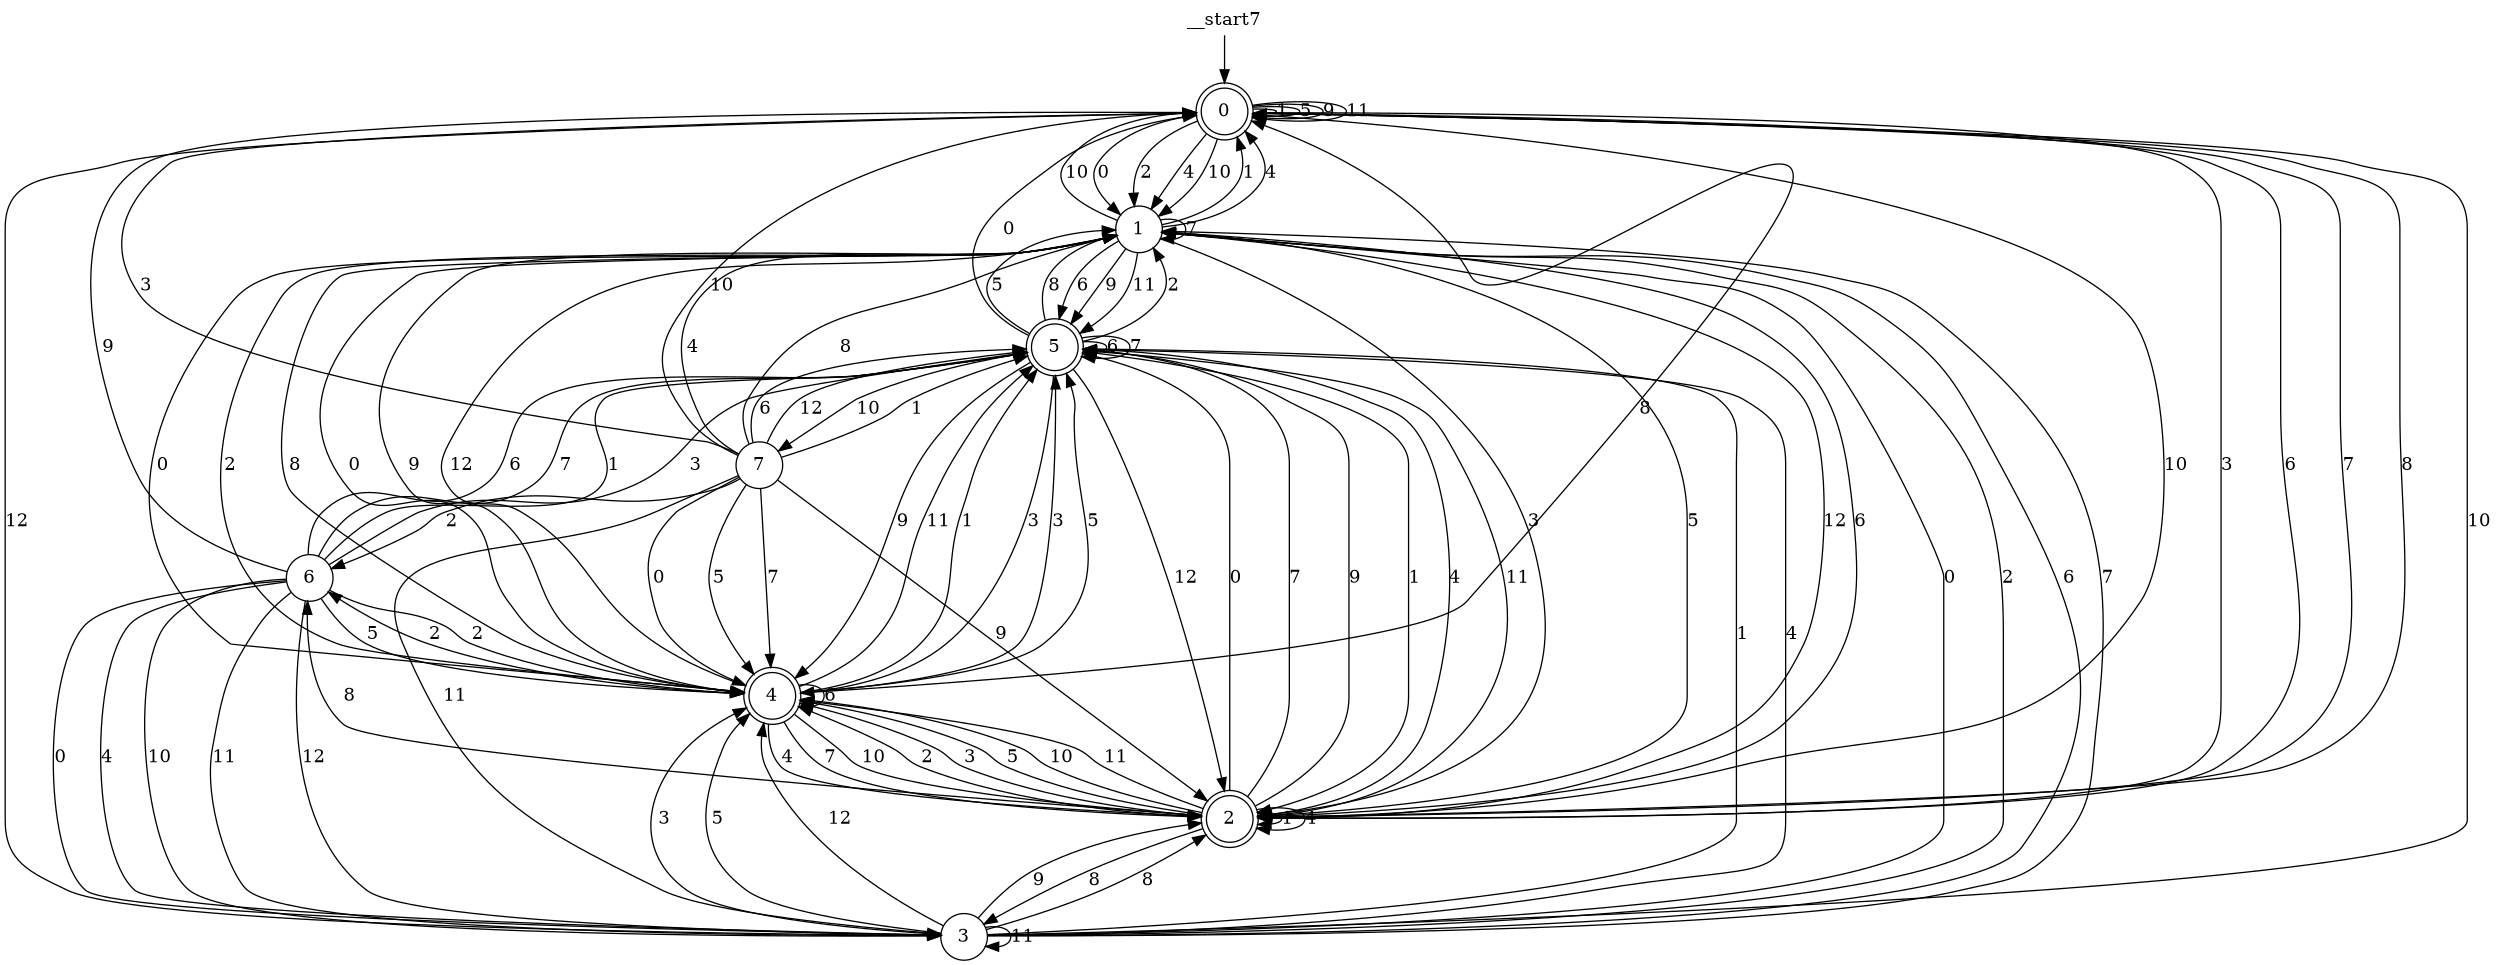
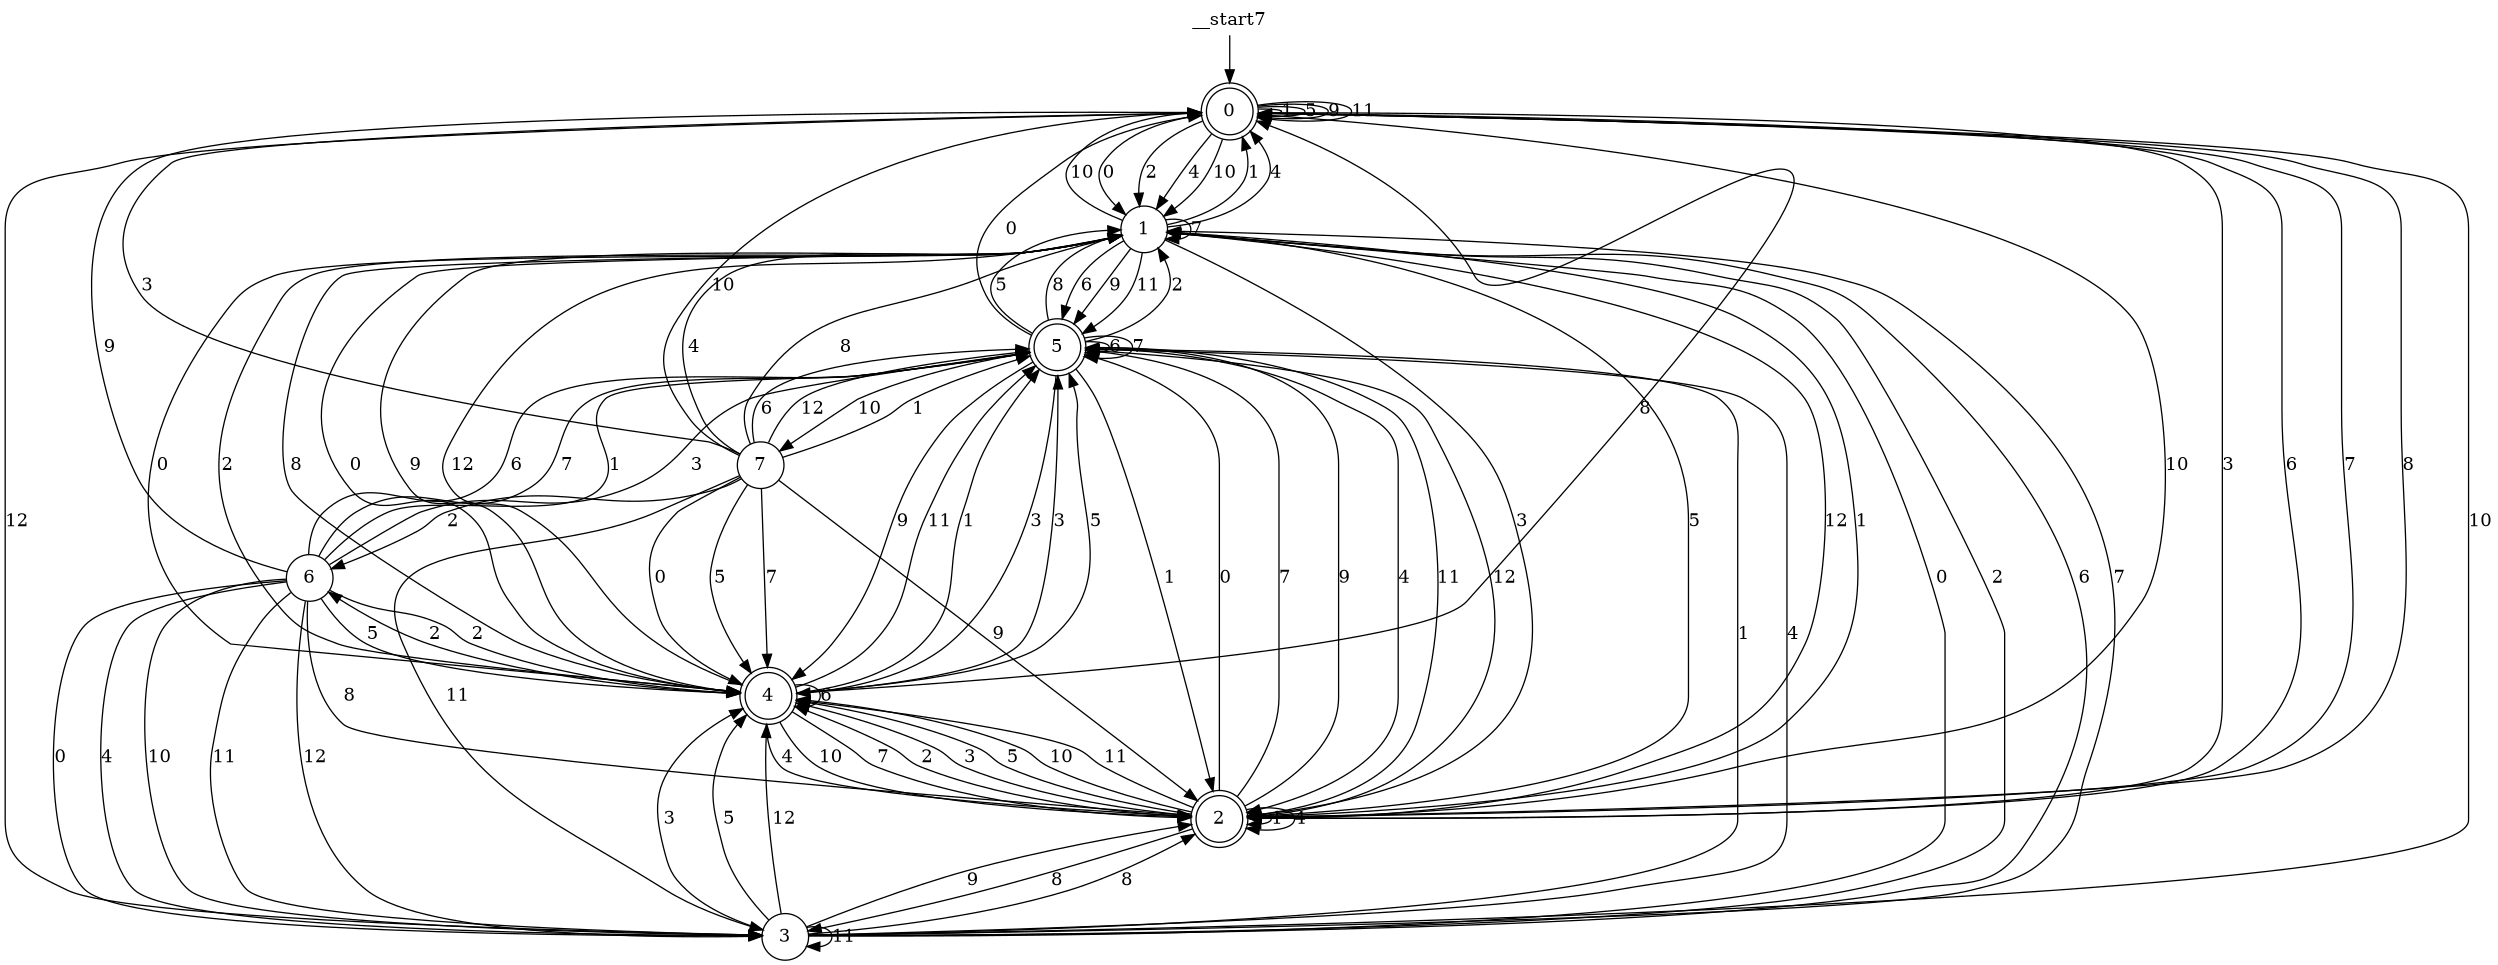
  digraph {
    node [shape=doublecircle]
    n1 [label=0]
    n2 [label=1 shape=circle]
    n3 [label=2]
    n4 [label=3 shape=circle]
    n5 [label=4]
    n6 [label=5]
    n7 [label=6 shape=circle]
    n8 [label=7 shape=circle]
    n9 [height=0 label=__start7 shape=none width=0]
    n1 -> n1 [label=1]
    n1 -> n1 [label=5]
    n1 -> n1 [label=9]
    n1 -> n1 [label=11]
    n1 -> n2 [label=0]
    n1 -> n2 [label=2]
    n1 -> n2 [label=4]
    n1 -> n2 [label=10]
    n1 -> n3 [label=3]
    n1 -> n3 [label=6]
    n1 -> n3 [label=7]
    n1 -> n3 [label=8]
    n1 -> n4 [label=12]
    n2 -> n1 [label=1]
    n2 -> n1 [label=4]
    n2 -> n1 [label=10]
    n2 -> n2 [label=7]
    n2 -> n3 [label=3]
    n2 -> n3 [label=5]
    n2 -> n3 [label=12]
    n2 -> n5 [label=0]
    n2 -> n5 [label=2]
    n2 -> n5 [label=8]
    n2 -> n6 [label=6]
    n2 -> n6 [label=9]
    n2 -> n6 [label=11]
    n3 -> n1 [label=10]
-   n3 -> n2 [label=6]
+   n3 -> n2 [label=1]
    n3 -> n3 [label=1]
    n3 -> n3 [label=4]
    n3 -> n4 [label=8]
    n3 -> n5 [label=2]
    n3 -> n5 [label=3]
    n3 -> n5 [label=5]
    n3 -> n5 [label=10]
    n3 -> n5 [label=11]
    n3 -> n6 [label=0]
    n3 -> n6 [label=7]
    n3 -> n6 [label=9]
    n4 -> n1 [label=10]
    n4 -> n2 [label=0]
    n4 -> n2 [label=2]
    n4 -> n2 [label=6]
    n4 -> n2 [label=7]
    n4 -> n3 [label=8]
    n4 -> n3 [label=9]
    n4 -> n4 [label=11]
    n4 -> n5 [label=3]
    n4 -> n5 [label=5]
    n4 -> n5 [label=12]
    n4 -> n6 [label=1]
    n4 -> n6 [label=4]
    n5 -> n1 [label=8]
    n5 -> n2 [label=0]
    n5 -> n2 [label=9]
    n5 -> n2 [label=12]
    n5 -> n3 [label=4]
    n5 -> n3 [label=7]
    n5 -> n3 [label=10]
    n5 -> n5 [label=6]
    n5 -> n6 [label=1]
    n5 -> n6 [label=3]
    n5 -> n6 [label=5]
    n5 -> n6 [label=11]
    n5 -> n7 [label=2]
    n6 -> n1 [label=0]
    n6 -> n2 [label=2]
    n6 -> n2 [label=5]
    n6 -> n2 [label=8]
    n6 -> n3 [label=1]
    n6 -> n3 [label=4]
    n6 -> n3 [label=11]
    n6 -> n3 [label=12]
    n6 -> n5 [label=3]
    n6 -> n5 [label=9]
    n6 -> n6 [label=6]
    n6 -> n6 [label=7]
    n6 -> n8 [label=10]
    n7 -> n1 [label=9]
-   n3 -> n7 [label=8]
+   n7 -> n3 [label=8]
    n7 -> n4 [label=0]
    n7 -> n4 [label=4]
    n7 -> n4 [label=10]
    n7 -> n4 [label=11]
    n7 -> n4 [label=12]
    n7 -> n5 [label=2]
    n7 -> n5 [label=5]
    n7 -> n6 [label=1]
    n7 -> n6 [label=3]
    n7 -> n6 [label=6]
    n7 -> n6 [label=7]
    n8 -> n1 [label=3]
    n8 -> n1 [label=10]
    n8 -> n2 [label=4]
    n8 -> n2 [label=8]
    n8 -> n3 [label=9]
    n8 -> n4 [label=11]
    n8 -> n5 [label=0]
    n8 -> n5 [label=5]
    n8 -> n5 [label=7]
    n8 -> n6 [label=1]
    n8 -> n6 [label=6]
    n8 -> n6 [label=12]
    n8 -> n7 [label=2]
    n9 -> n1
  }
